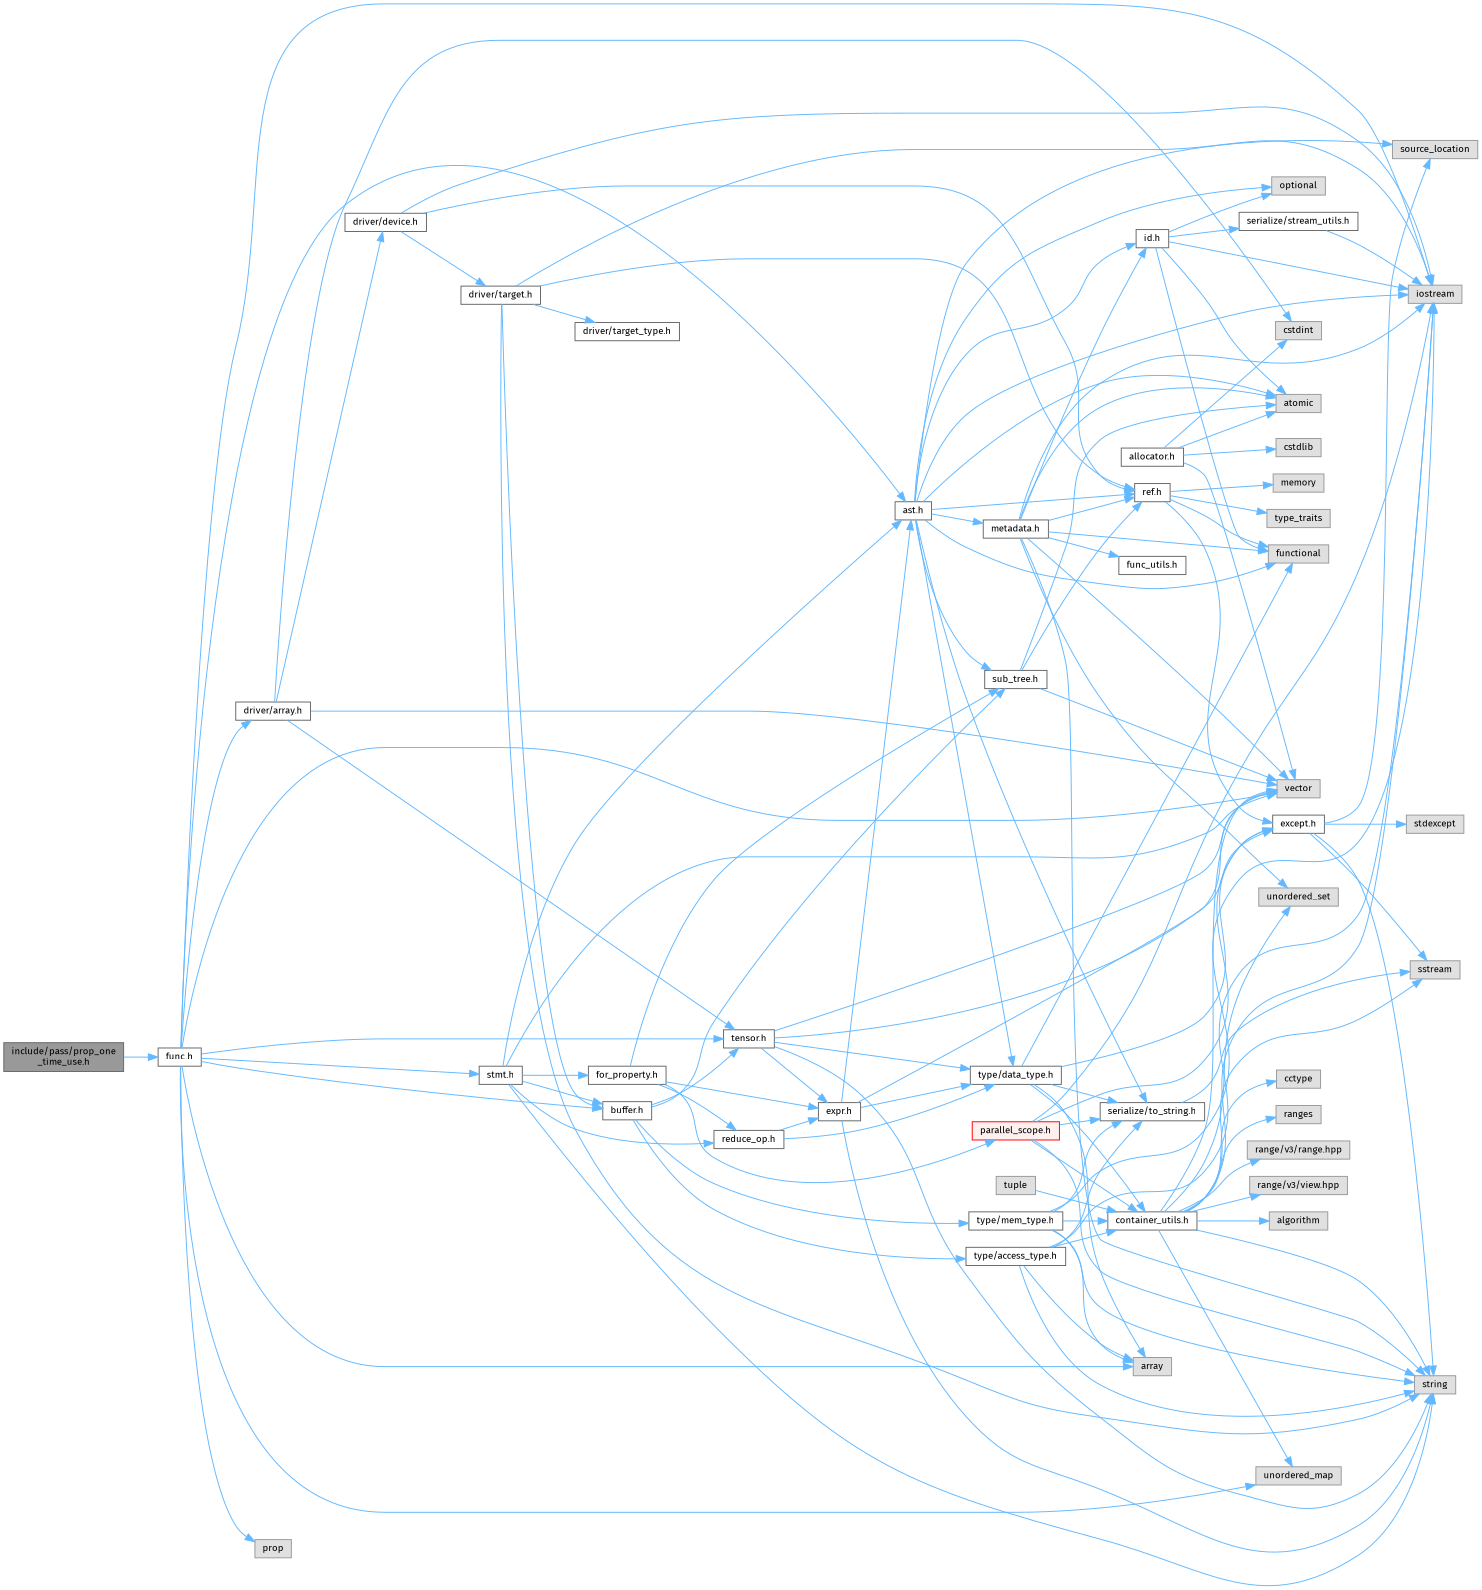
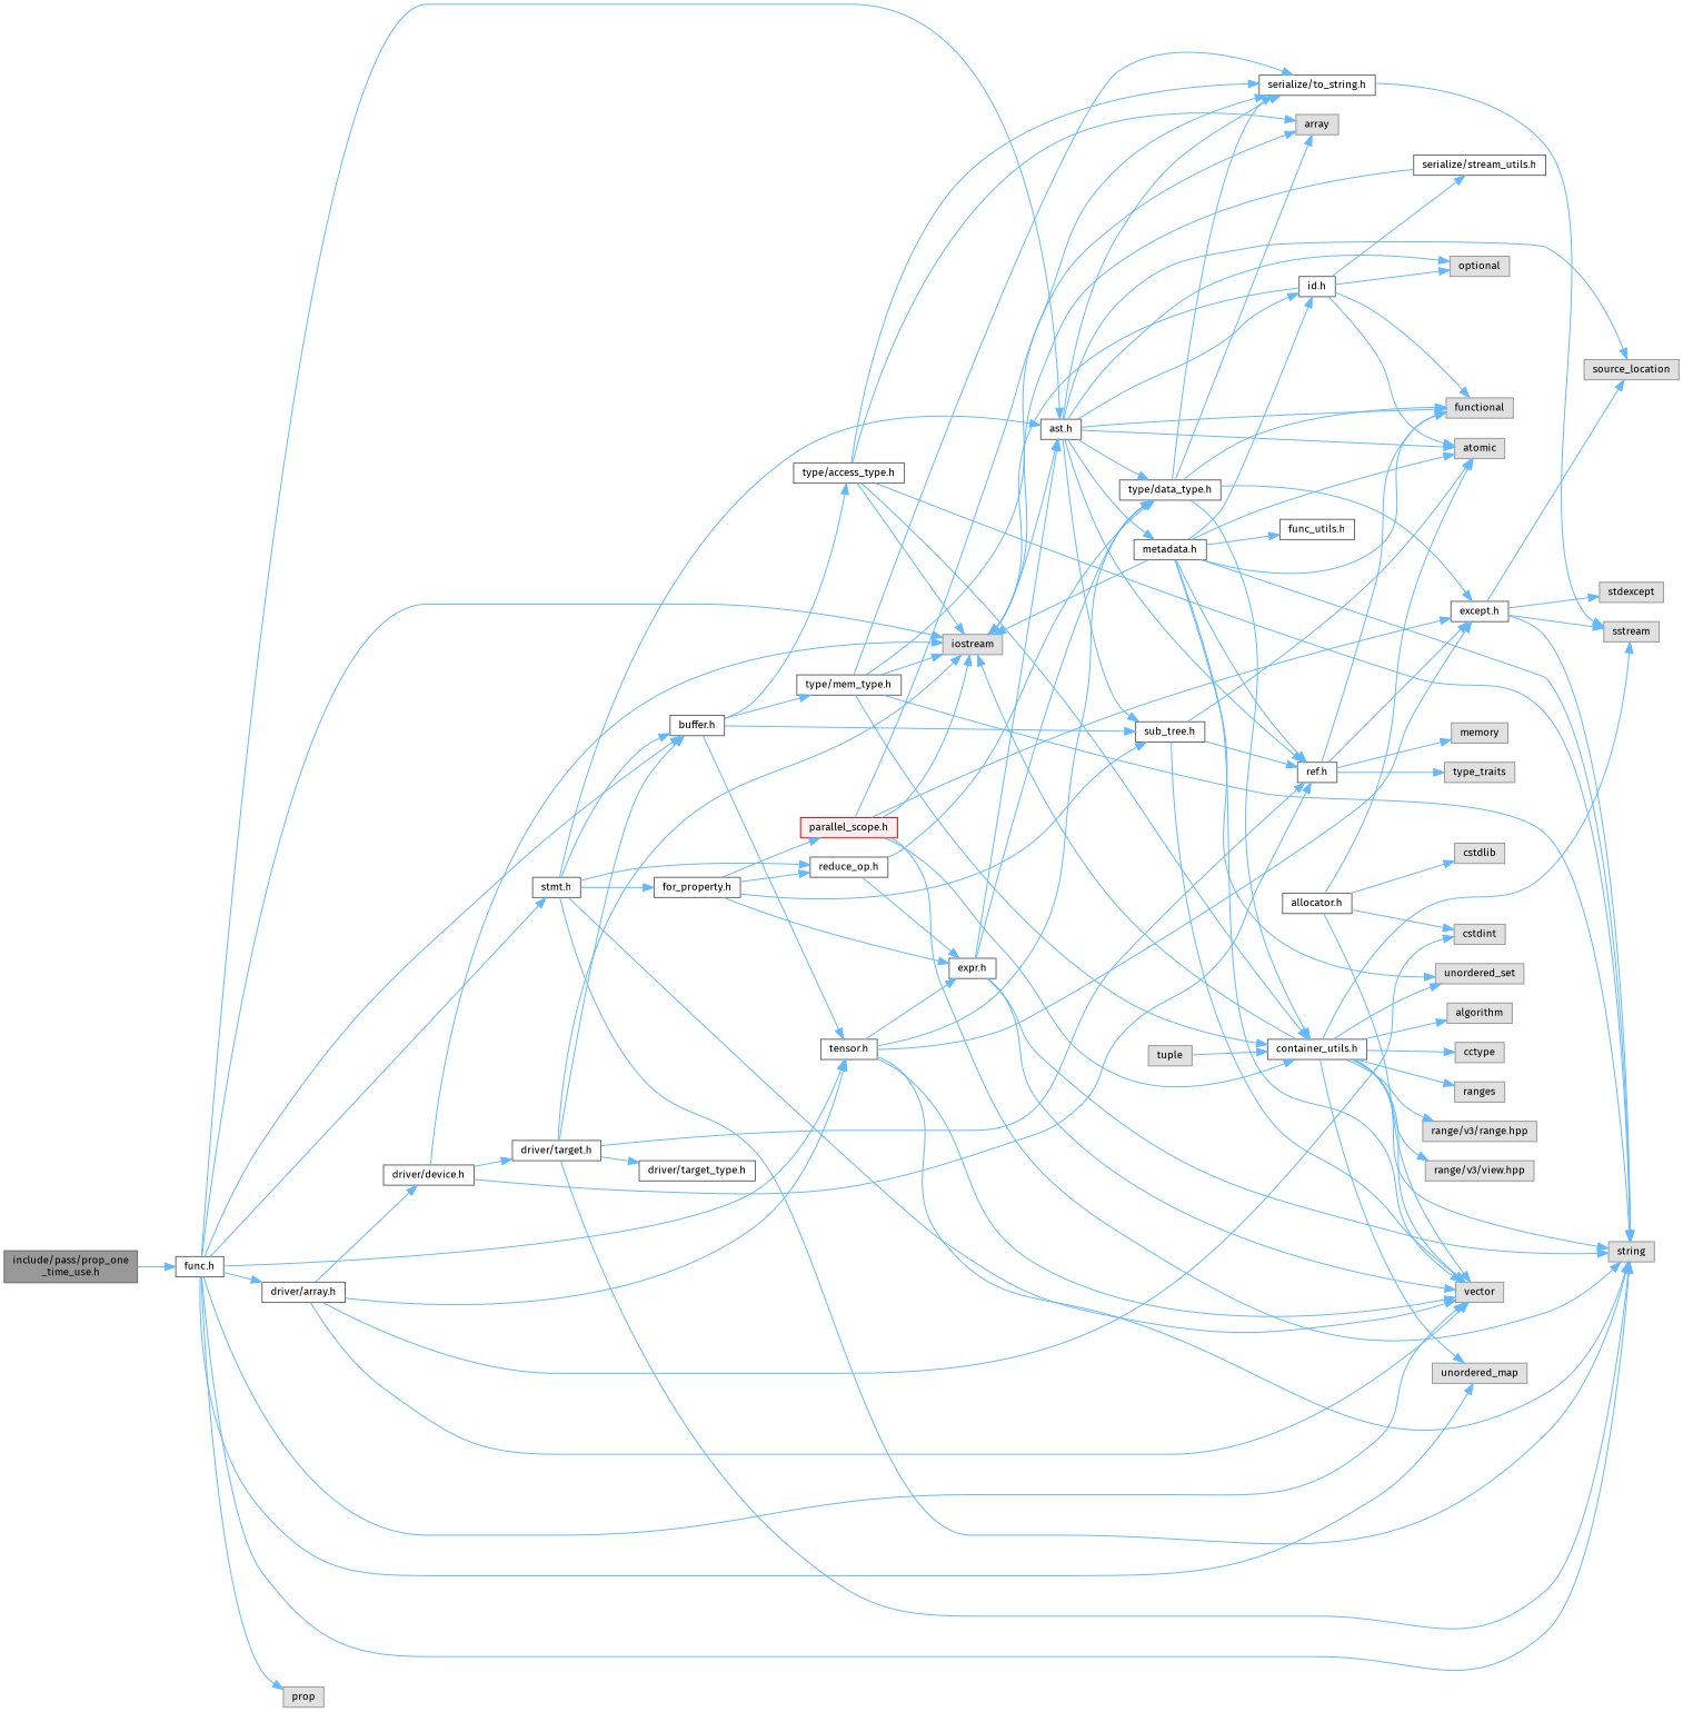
  digraph {
    fontname="Fira Sans"
    rankdir=LR
    node [color=grey40 fillcolor=white fontname="Fira Sans" fontsize=10 shape=box style=filled]
    edge [color=steelblue1 fontname="Fira Sans" fontsize=10 labelfontname=Helvetica labelfontsize=10 style=solid]
    n1 [color=gray40 fillcolor=grey60 fontcolor=black height=0.2 label="include/pass/prop_one\l_time_use.h" width=0.4]
    n2 [height=0.2 label="func.h" width=0.4]
    n3 [color=grey60 fillcolor="#E0E0E0" height=0.2 label=iostream width=0.4]
    n4 [color=grey60 fillcolor="#E0E0E0" height=0.2 label=string width=0.4]
    n5 [color=grey60 fillcolor="#E0E0E0" height=0.2 label=unordered_map width=0.4]
    n6 [color=grey60 fillcolor="#E0E0E0" height=0.2 label=prop width=0.4]
    n7 [color=grey60 fillcolor="#E0E0E0" height=0.2 label=vector width=0.4]
    n8 [height=0.2 label="ast.h" width=0.4]
    n9 [height=0.2 label="buffer.h" width=0.4]
    n10 [height=0.2 label="tensor.h" width=0.4]
    n11 [height=0.2 label="driver/array.h" width=0.4]
    n12 [height=0.2 label="stmt.h" width=0.4]
    n13 [color=grey60 fillcolor="#E0E0E0" height=0.2 label=atomic width=0.4]
    n14 [color=grey60 fillcolor="#E0E0E0" height=0.2 label=functional width=0.4]
    n15 [color=grey60 fillcolor="#E0E0E0" height=0.2 label=optional width=0.4]
    n16 [color=grey60 fillcolor="#E0E0E0" height=0.2 label=source_location width=0.4]
    n17 [height=0.2 label="id.h" width=0.4]
    n18 [height=0.2 label="metadata.h" width=0.4]
    n19 [height=0.2 label="ref.h" width=0.4]
    n20 [height=0.2 label="serialize/to_string.h" width=0.4]
    n21 [height=0.2 label="sub_tree.h" width=0.4]
    n22 [height=0.2 label="type/data_type.h" width=0.4]
    n23 [height=0.2 label="type/access_type.h" width=0.4]
    n24 [height=0.2 label="type/mem_type.h" width=0.4]
    n25 [height=0.2 label="except.h" width=0.4]
    n26 [height=0.2 label="expr.h" width=0.4]
    n27 [color=grey60 fillcolor="#E0E0E0" height=0.2 label=cstdint width=0.4]
    n28 [height=0.2 label="driver/device.h" width=0.4]
    n29 [height=0.2 label="for_property.h" width=0.4]
    n30 [height=0.2 label="reduce_op.h" width=0.4]
    n31 [height=0.2 label="serialize/stream_utils.h" width=0.4]
    n32 [color=grey60 fillcolor="#E0E0E0" height=0.2 label=unordered_set width=0.4]
    n33 [height=0.2 label="func_utils.h" width=0.4]
    n34 [color=grey60 fillcolor="#E0E0E0" height=0.2 label=memory width=0.4]
    n35 [color=grey60 fillcolor="#E0E0E0" height=0.2 label=type_traits width=0.4]
    n36 [color=grey60 fillcolor="#E0E0E0" height=0.2 label=sstream width=0.4]
    n37 [color=grey60 fillcolor="#E0E0E0" height=0.2 label=array width=0.4]
    n38 [height=0.2 label="container_utils.h" width=0.4]
    n39 [height=0.2 label="allocator.h" width=0.4]
    n40 [color=grey60 fillcolor="#E0E0E0" height=0.2 label=cstdlib width=0.4]
    n41 [color=grey60 fillcolor="#E0E0E0" height=0.2 label=stdexcept width=0.4]
    n42 [color=grey60 fillcolor="#E0E0E0" height=0.2 label=algorithm width=0.4]
    n43 [color=grey60 fillcolor="#E0E0E0" height=0.2 label=cctype width=0.4]
    n44 [color=grey60 fillcolor="#E0E0E0" height=0.2 label=ranges width=0.4]
    n45 [color=grey60 fillcolor="#E0E0E0" height=0.2 label="range/v3/range.hpp" width=0.4]
    n46 [color=grey60 fillcolor="#E0E0E0" height=0.2 label="range/v3/view.hpp" width=0.4]
    n47 [color=grey60 fillcolor="#E0E0E0" height=0.2 label=tuple width=0.4]
    n48 [height=0.2 label="driver/target.h" width=0.4]
    n49 [height=0.2 label="driver/target_type.h" width=0.4]
    n50 [color=red fillcolor="#FFF0F0" height=0.2 label="parallel_scope.h" width=0.4]
    n1 -> n2
    n2 -> n3
-   n2 -> n37
+   n2 -> n4
    n2 -> n5
    n2 -> n6
    n2 -> n7
    n2 -> n8
    n2 -> n9
    n2 -> n10
    n2 -> n11
    n2 -> n12
-   n8 -> n3
+   n3 -> n8
    n8 -> n13
    n8 -> n14
    n8 -> n15
    n8 -> n16
    n8 -> n17
    n8 -> n18
    n8 -> n19
    n8 -> n20
    n8 -> n21
    n8 -> n22
    n9 -> n10
    n9 -> n21
    n9 -> n23
    n9 -> n24
    n10 -> n4
    n10 -> n7
    n10 -> n22
    n10 -> n25
    n10 -> n26
    n11 -> n7
    n11 -> n10
    n11 -> n27
    n11 -> n28
    n12 -> n4
    n12 -> n7
    n12 -> n8
    n12 -> n9
    n12 -> n29
    n12 -> n30
    n17 -> n3
    n17 -> n13
    n17 -> n14
    n17 -> n15
    n17 -> n31
    n18 -> n3
    n18 -> n4
    n18 -> n7
    n18 -> n13
    n18 -> n14
    n18 -> n17
    n18 -> n19
    n18 -> n32
    n18 -> n33
    n19 -> n14
    n19 -> n25
    n19 -> n34
    n19 -> n35
    n20 -> n36
    n21 -> n7
    n21 -> n13
    n21 -> n19
    n22 -> n14
    n22 -> n20
    n22 -> n25
    n22 -> n37
    n22 -> n38
    n23 -> n3
    n23 -> n4
    n23 -> n20
    n23 -> n37
    n23 -> n38
    n24 -> n3
    n24 -> n4
    n24 -> n20
    n24 -> n37
    n24 -> n38
    n25 -> n4
    n25 -> n16
    n25 -> n36
    n25 -> n41
    n26 -> n4
    n26 -> n7
    n26 -> n8
    n26 -> n22
    n28 -> n3
    n28 -> n19
    n28 -> n48
    n29 -> n21
    n29 -> n26
    n29 -> n30
    n29 -> n50
    n30 -> n22
    n30 -> n26
    n31 -> n3
    n38 -> n3
    n38 -> n4
    n38 -> n5
    n38 -> n7
    n38 -> n32
    n38 -> n36
    n38 -> n42
    n38 -> n43
    n38 -> n44
    n38 -> n45
    n38 -> n46
    n39 -> n7
    n39 -> n13
    n39 -> n27
    n39 -> n40
    n47 -> n38
    n48 -> n3
    n48 -> n4
    n48 -> n9
    n48 -> n19
    n48 -> n49
    n50 -> n3
    n50 -> n4
    n50 -> n20
    n50 -> n25
    n50 -> n38
  }
